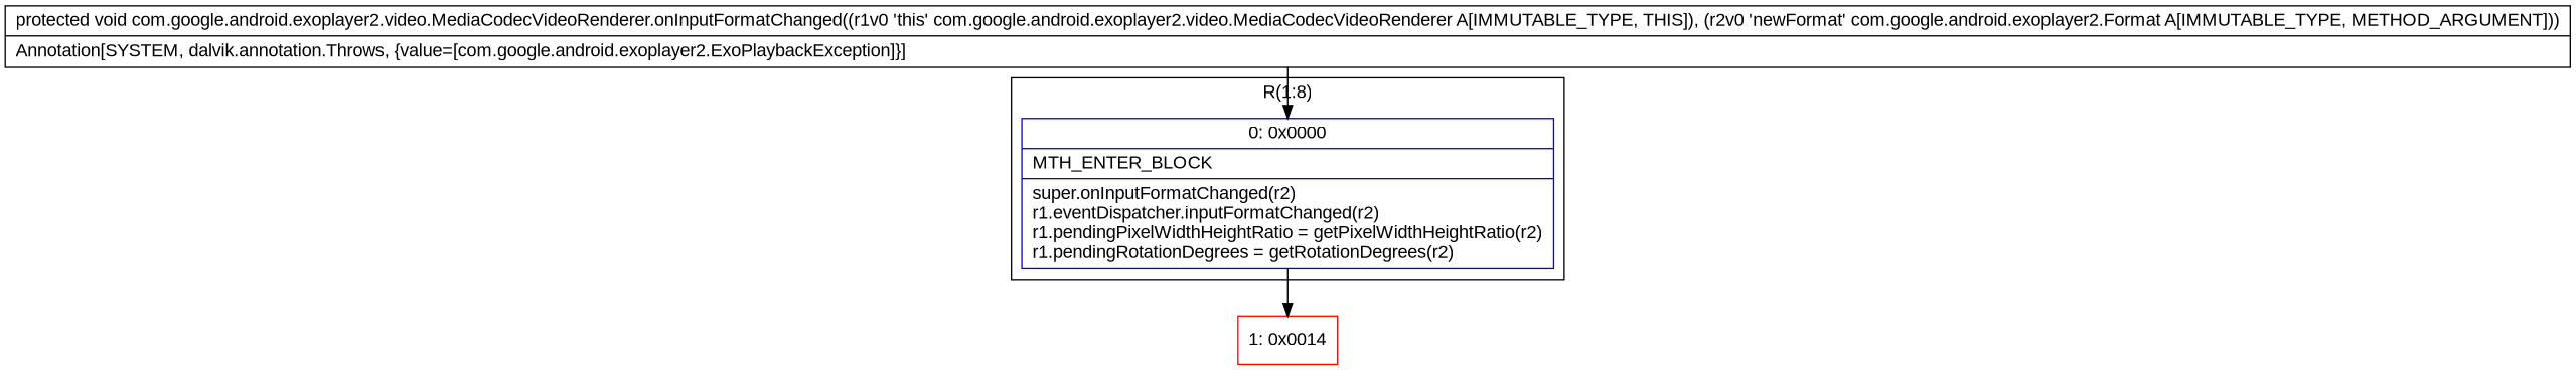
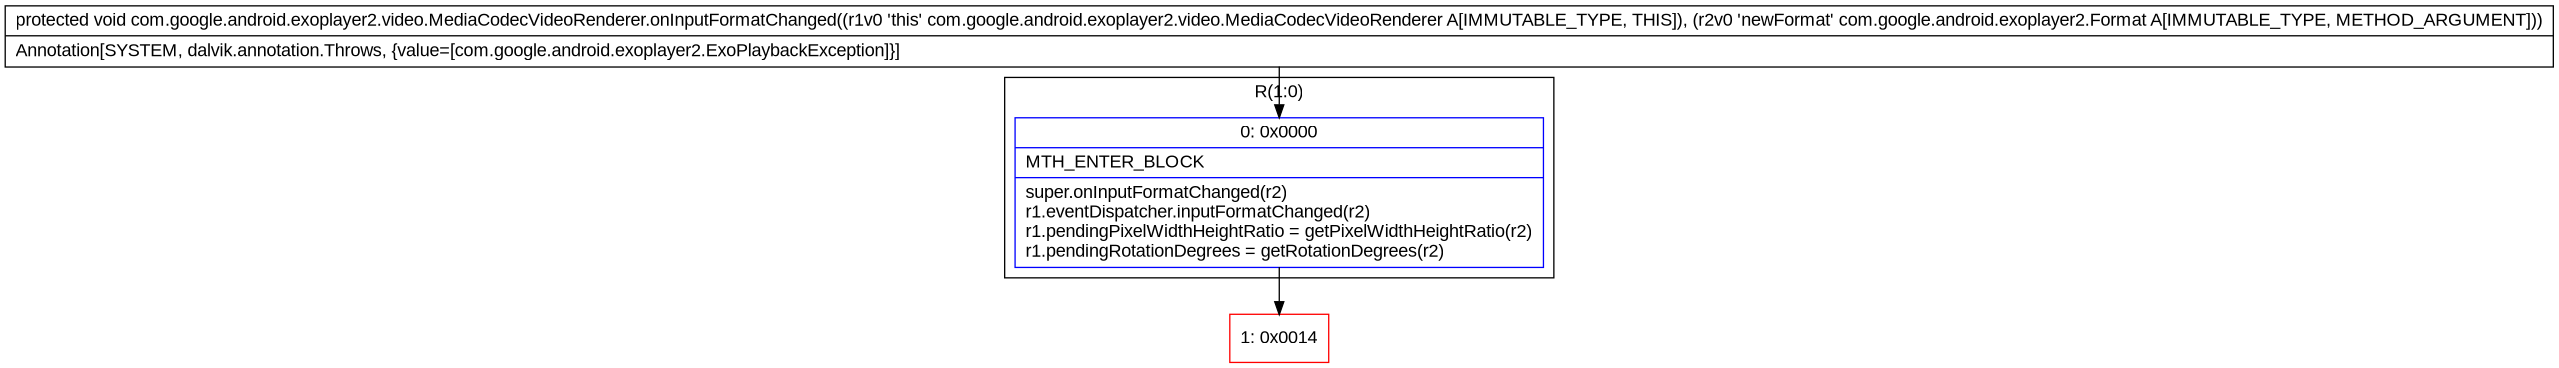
  digraph {
    fontname="Liberation Sans"
    node [shape=record fontname="Liberation Sans"]
    edge [fontname="Liberation Sans"]
    n1 [color=blue label="{0\:\ 0x0000|MTH_ENTER_BLOCK\l|super.onInputFormatChanged(r2)\lr1.eventDispatcher.inputFormatChanged(r2)\lr1.pendingPixelWidthHeightRatio = getPixelWidthHeightRatio(r2)\lr1.pendingRotationDegrees = getRotationDegrees(r2)\l}"]
    n2 [color=red label="{1\:\ 0x0014}"]
    n3 [label="{protected void com.google.android.exoplayer2.video.MediaCodecVideoRenderer.onInputFormatChanged((r1v0 'this' com.google.android.exoplayer2.video.MediaCodecVideoRenderer A[IMMUTABLE_TYPE, THIS]), (r2v0 'newFormat' com.google.android.exoplayer2.Format A[IMMUTABLE_TYPE, METHOD_ARGUMENT]))  | Annotation[SYSTEM, dalvik.annotation.Throws, \{value=[com.google.android.exoplayer2.ExoPlaybackException]\}]\l}"]
    subgraph cluster_1 {
-     label="R(1:8)"
+     label="R(1:0)"
      n1
    }
    n1 -> n2
    n3 -> n1
  }
